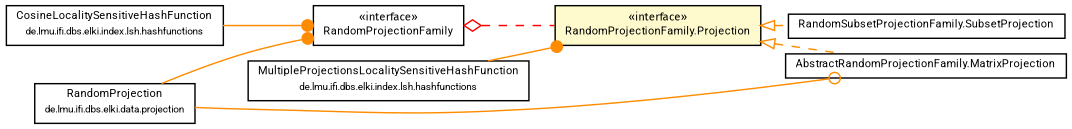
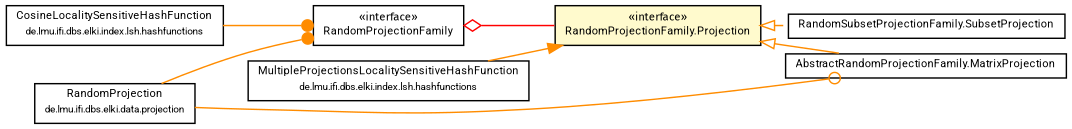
  digraph {
    fontname="Fira Sans"
    nodesep=0.15
    rankdir=LR
    ranksep=0.25
    node [fontcolor=black fontname="Fira Sans" fontsize=8 margin=0 shape=plaintext]
    edge [arrowhead=dot color=darkorange fontname="Fira Sans" fontsize=7 labelfontname=Roboto labelfontsize=7 weight=1]
    n1 [height=0 label=<<table title="de.lmu.ifi.dbs.elki.data.projection.random.RandomProjectionFamily" border="0" cellborder="1" cellspacing="0" cellpadding="2" href="RandomProjectionFamily.html" target="_parent"> 		<tr><td><table border="0" cellspacing="0" cellpadding="1"> 		<tr><td align="center" balign="center"> &#171;interface&#187; </td></tr> 		<tr><td align="center" balign="center"> <font face="Roboto">RandomProjectionFamily</font> </td></tr> 		</table></td></tr> 		</table>> width=0]
    n2 [height=0 label=<<table title="de.lmu.ifi.dbs.elki.data.projection.random.RandomProjectionFamily.Projection" border="0" cellborder="1" cellspacing="0" cellpadding="2" bgcolor="lemonChiffon" href="RandomProjectionFamily.Projection.html" target="_parent"> 		<tr><td><table border="0" cellspacing="0" cellpadding="1"> 		<tr><td align="center" balign="center"> &#171;interface&#187; </td></tr> 		<tr><td align="center" balign="center"> <font face="Roboto">RandomProjectionFamily.Projection</font> </td></tr> 		</table></td></tr> 		</table>> width=0]
    n3 [height=0 label=<<table title="de.lmu.ifi.dbs.elki.data.projection.random.AbstractRandomProjectionFamily.MatrixProjection" border="0" cellborder="1" cellspacing="0" cellpadding="2" href="AbstractRandomProjectionFamily.MatrixProjection.html" target="_parent"> 		<tr><td><table border="0" cellspacing="0" cellpadding="1"> 		<tr><td align="center" balign="center"> <font face="Roboto">AbstractRandomProjectionFamily.MatrixProjection</font> </td></tr> 		</table></td></tr> 		</table>> width=0]
    n4 [height=0 label=<<table title="de.lmu.ifi.dbs.elki.data.projection.random.RandomSubsetProjectionFamily.SubsetProjection" border="0" cellborder="1" cellspacing="0" cellpadding="2" href="RandomSubsetProjectionFamily.SubsetProjection.html" target="_parent"> 		<tr><td><table border="0" cellspacing="0" cellpadding="1"> 		<tr><td align="center" balign="center"> <font face="Roboto">RandomSubsetProjectionFamily.SubsetProjection</font> </td></tr> 		</table></td></tr> 		</table>> width=0]
    n5 [height=0 label=<<table title="de.lmu.ifi.dbs.elki.data.projection.RandomProjection" border="0" cellborder="1" cellspacing="0" cellpadding="2" href="../RandomProjection.html" target="_parent"> 		<tr><td><table border="0" cellspacing="0" cellpadding="1"> 		<tr><td align="center" balign="center"> <font face="Roboto">RandomProjection</font> </td></tr> 		<tr><td align="center" balign="center"> <font face="Roboto" point-size="7.0">de.lmu.ifi.dbs.elki.data.projection</font> </td></tr> 		</table></td></tr> 		</table>> width=0]
    n6 [height=0 label=<<table title="de.lmu.ifi.dbs.elki.index.lsh.hashfunctions.MultipleProjectionsLocalitySensitiveHashFunction" border="0" cellborder="1" cellspacing="0" cellpadding="2" href="../../../index/lsh/hashfunctions/MultipleProjectionsLocalitySensitiveHashFunction.html" target="_parent"> 		<tr><td><table border="0" cellspacing="0" cellpadding="1"> 		<tr><td align="center" balign="center"> <font face="Roboto">MultipleProjectionsLocalitySensitiveHashFunction</font> </td></tr> 		<tr><td align="center" balign="center"> <font face="Roboto" point-size="7.0">de.lmu.ifi.dbs.elki.index.lsh.hashfunctions</font> </td></tr> 		</table></td></tr> 		</table>> width=0]
    n7 [height=0 label=<<table title="de.lmu.ifi.dbs.elki.index.lsh.hashfunctions.CosineLocalitySensitiveHashFunction" border="0" cellborder="1" cellspacing="0" cellpadding="2" href="../../../index/lsh/hashfunctions/CosineLocalitySensitiveHashFunction.html" target="_parent"> 		<tr><td><table border="0" cellspacing="0" cellpadding="1"> 		<tr><td align="center" balign="center"> <font face="Roboto">CosineLocalitySensitiveHashFunction</font> </td></tr> 		<tr><td align="center" balign="center"> <font face="Roboto" point-size="7.0">de.lmu.ifi.dbs.elki.index.lsh.hashfunctions</font> </td></tr> 		</table></td></tr> 		</table>> width=0]
-   n1 -> n2 [arrowhead=none arrowtail=ediamond color=red dir=back weight=4 style=dashed]
-   n2 -> n3 [arrowtail=empty dir=back style=dashed weight=9 arrowhead=""]
+   n1 -> n2 [arrowhead=none arrowtail=ediamond color=red dir=back weight=4]
+   n2 -> n3 [arrowtail=empty dir=back style=solid weight=9 arrowhead=""]
    n2 -> n4 [arrowtail=empty dir=back style=dashed weight=9 arrowhead=""]
    n5 -> n1
    n5 -> n3 [arrowhead=odot]
-   n6 -> n2
+   n6 -> n2 [arrowhead=normal]
    n7 -> n1
  }
